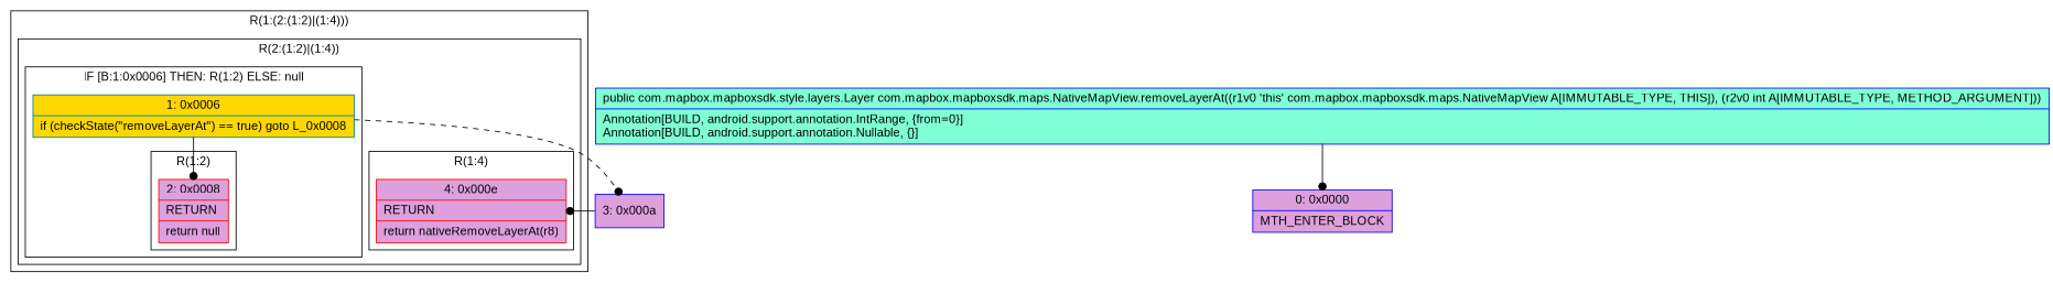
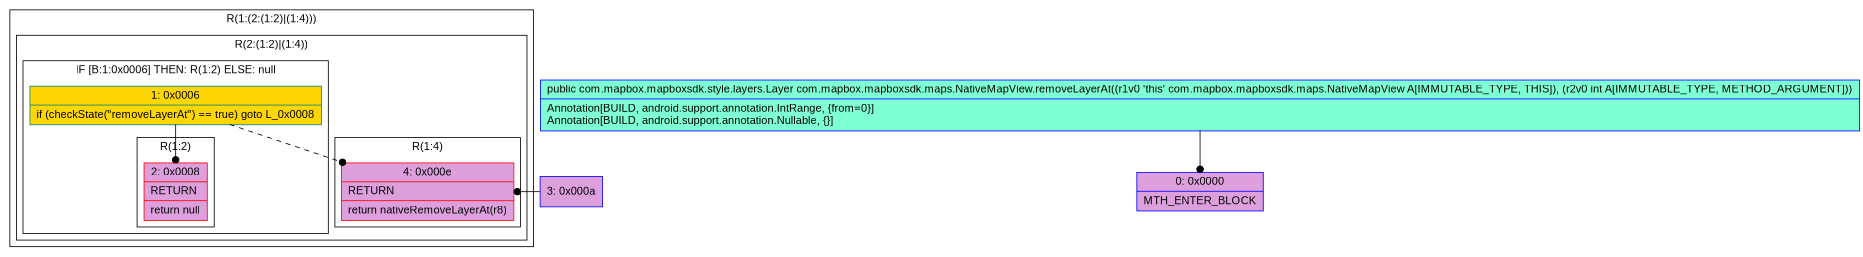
  digraph {
    fontname="Liberation Sans"
    node [color=blue fillcolor=plum fontname="Liberation Sans" shape=record style=filled]
    edge [arrowhead=dot fontname="Liberation Sans"]
    n1 [color=red label="{2\:\ 0x0008|RETURN\l|return null\l}"]
    n2 [color=teal fillcolor=gold label="{1\:\ 0x0006|if (checkState(\"removeLayerAt\") == true) goto L_0x0008\l}"]
    n3 [color=red label="{4\:\ 0x000e|RETURN\l|return nativeRemoveLayerAt(r8)\l}"]
    n4 [label="{3\:\ 0x000a}"]
    n5 [label="{0\:\ 0x0000|MTH_ENTER_BLOCK\l}"]
    n6 [fillcolor=aquamarine label="{public com.mapbox.mapboxsdk.style.layers.Layer com.mapbox.mapboxsdk.maps.NativeMapView.removeLayerAt((r1v0 'this' com.mapbox.mapboxsdk.maps.NativeMapView A[IMMUTABLE_TYPE, THIS]), (r2v0 int A[IMMUTABLE_TYPE, METHOD_ARGUMENT]))  | Annotation[BUILD, android.support.annotation.IntRange, \{from=0\}]\lAnnotation[BUILD, android.support.annotation.Nullable, \{\}]\l}"]
    subgraph cluster_1 {
      label="R(1:(2:(1:2)|(1:4)))"
      subgraph cluster_2 {
        label="R(2:(1:2)|(1:4))"
        subgraph cluster_3 {
          label="IF [B:1:0x0006] THEN: R(1:2) ELSE: null"
          n2
          subgraph cluster_4 {
            label="R(1:2)"
            n1
          }
        }
        subgraph cluster_5 {
          label="R(1:4)"
          n3
        }
      }
    }
    n2 -> n1
-   n2 -> n4 [style=dashed]
+   n2 -> n3 [style=dashed]
    n4 -> n3
    n6 -> n5
  }
